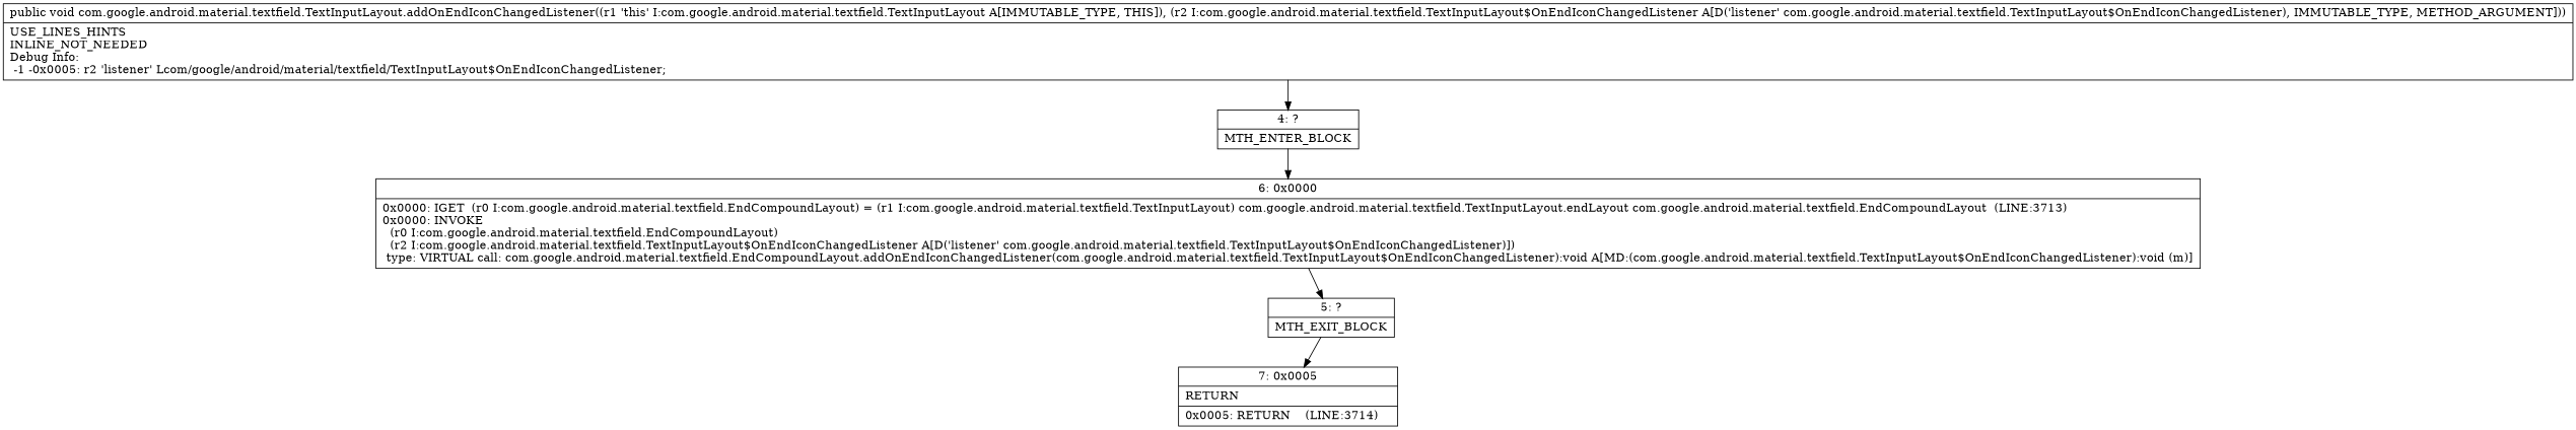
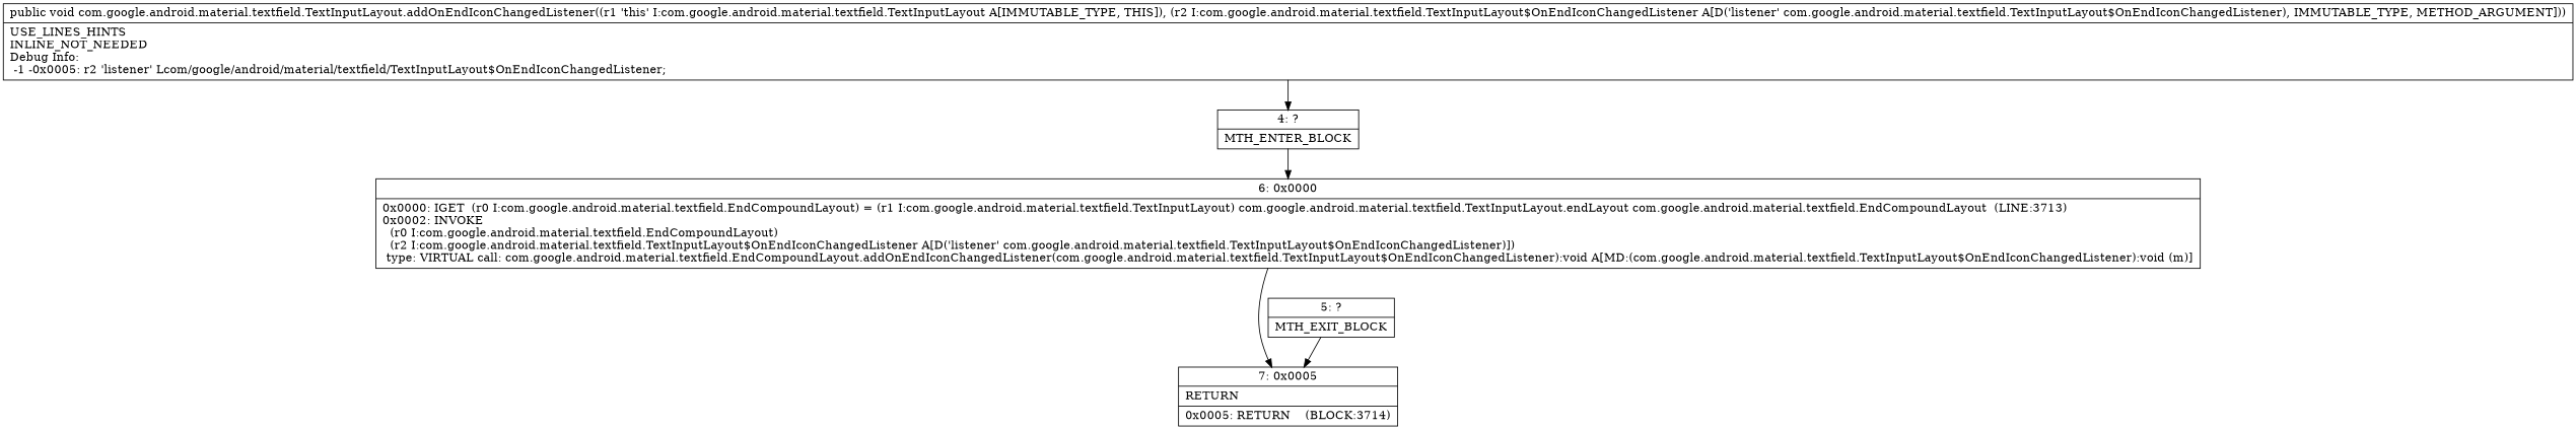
  digraph {
    node [shape=record]
    n1 [label="{4\:\ ?|MTH_ENTER_BLOCK\l}"]
-   n2 [label="{6\:\ 0x0000|0x0000: IGET  (r0 I:com.google.android.material.textfield.EndCompoundLayout) = (r1 I:com.google.android.material.textfield.TextInputLayout) com.google.android.material.textfield.TextInputLayout.endLayout com.google.android.material.textfield.EndCompoundLayout  (LINE:3713)\l0x0000: INVOKE  \l  (r0 I:com.google.android.material.textfield.EndCompoundLayout)\l  (r2 I:com.google.android.material.textfield.TextInputLayout$OnEndIconChangedListener A[D('listener' com.google.android.material.textfield.TextInputLayout$OnEndIconChangedListener)])\l type: VIRTUAL call: com.google.android.material.textfield.EndCompoundLayout.addOnEndIconChangedListener(com.google.android.material.textfield.TextInputLayout$OnEndIconChangedListener):void A[MD:(com.google.android.material.textfield.TextInputLayout$OnEndIconChangedListener):void (m)]\l}"]
-   n3 [label="{7\:\ 0x0005|RETURN\l|0x0005: RETURN    (LINE:3714)\l}"]
+   n2 [label="{6\:\ 0x0000|0x0000: IGET  (r0 I:com.google.android.material.textfield.EndCompoundLayout) = (r1 I:com.google.android.material.textfield.TextInputLayout) com.google.android.material.textfield.TextInputLayout.endLayout com.google.android.material.textfield.EndCompoundLayout  (LINE:3713)\l0x0002: INVOKE  \l  (r0 I:com.google.android.material.textfield.EndCompoundLayout)\l  (r2 I:com.google.android.material.textfield.TextInputLayout$OnEndIconChangedListener A[D('listener' com.google.android.material.textfield.TextInputLayout$OnEndIconChangedListener)])\l type: VIRTUAL call: com.google.android.material.textfield.EndCompoundLayout.addOnEndIconChangedListener(com.google.android.material.textfield.TextInputLayout$OnEndIconChangedListener):void A[MD:(com.google.android.material.textfield.TextInputLayout$OnEndIconChangedListener):void (m)]\l}"]
+   n3 [label="{7\:\ 0x0005|RETURN\l|0x0005: RETURN    (BLOCK:3714)\l}"]
    n4 [label="{5\:\ ?|MTH_EXIT_BLOCK\l}"]
    n5 [label="{public void com.google.android.material.textfield.TextInputLayout.addOnEndIconChangedListener((r1 'this' I:com.google.android.material.textfield.TextInputLayout A[IMMUTABLE_TYPE, THIS]), (r2 I:com.google.android.material.textfield.TextInputLayout$OnEndIconChangedListener A[D('listener' com.google.android.material.textfield.TextInputLayout$OnEndIconChangedListener), IMMUTABLE_TYPE, METHOD_ARGUMENT]))  | USE_LINES_HINTS\lINLINE_NOT_NEEDED\lDebug Info:\l  \-1 \-0x0005: r2 'listener' Lcom\/google\/android\/material\/textfield\/TextInputLayout$OnEndIconChangedListener;\l}"]
    n1 -> n2
-   n2 -> n4
+   n2 -> n3
    n4 -> n3
    n5 -> n1
  }
